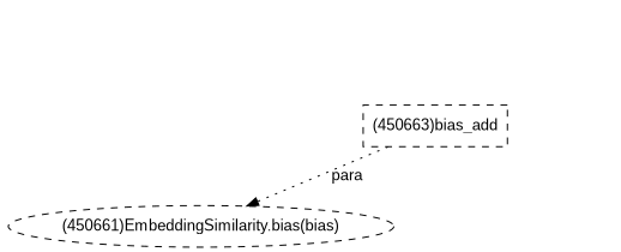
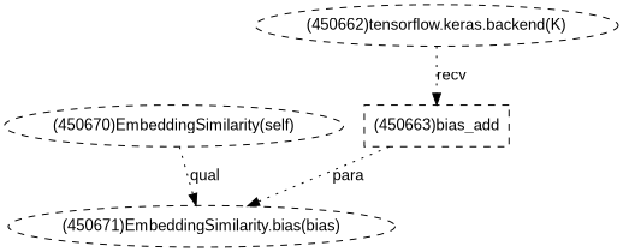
  digraph {
    fontname="Liberation Sans"
    node [fontname="Liberation Sans" shape=ellipse style=dashed]
    edge [fontname="Liberation Sans" style=dotted]
-   n2 [label="(450661)EmbeddingSimilarity.bias(bias)"]
+   n1 [label="(450670)EmbeddingSimilarity(self)"]
+   n2 [label="(450671)EmbeddingSimilarity.bias(bias)"]
    n3 [label="(450663)bias_add" shape=box]
+   n4 [label="(450662)tensorflow.keras.backend(K)"]
+   n1 -> n2 [label=qual]
    n3 -> n2 [label=para]
+   n4 -> n3 [label=recv]
  }
